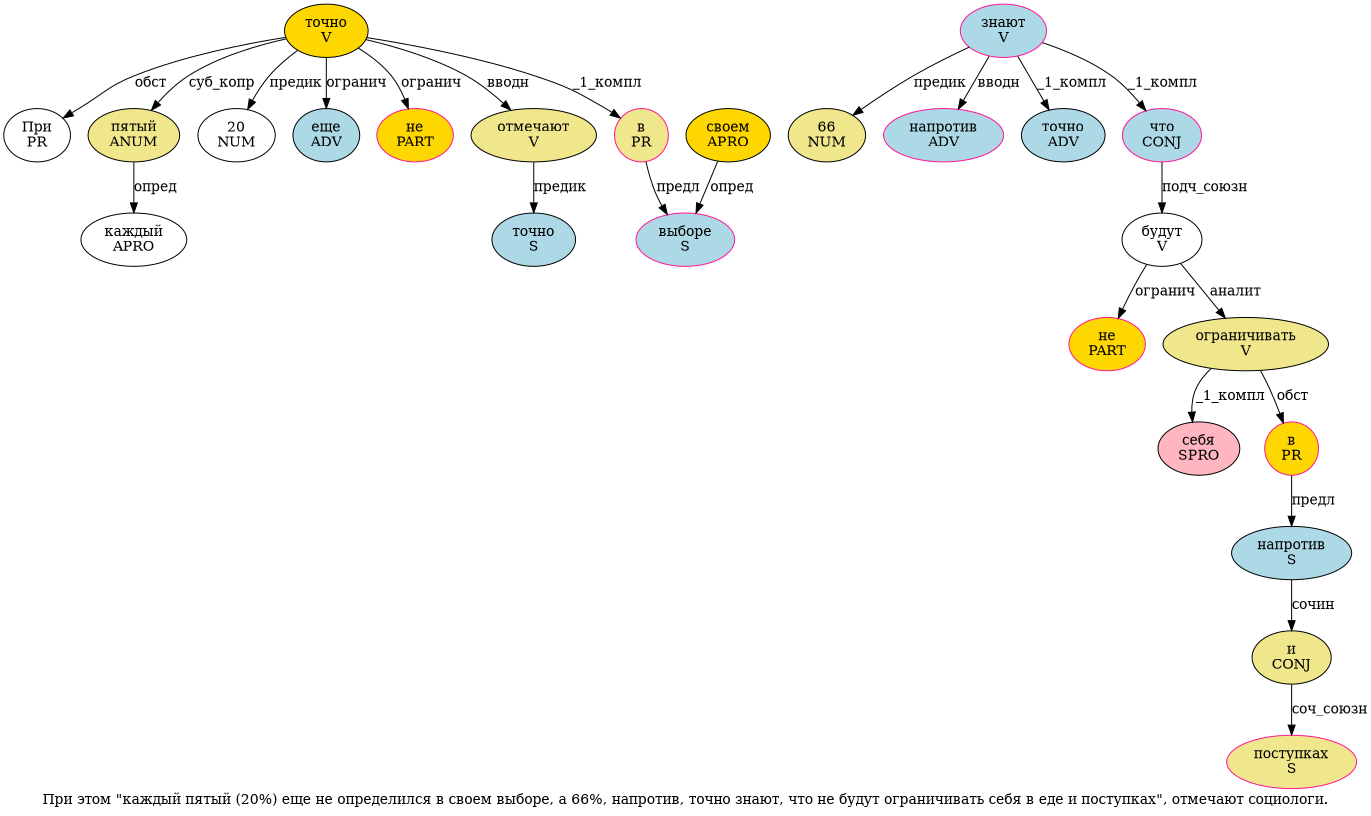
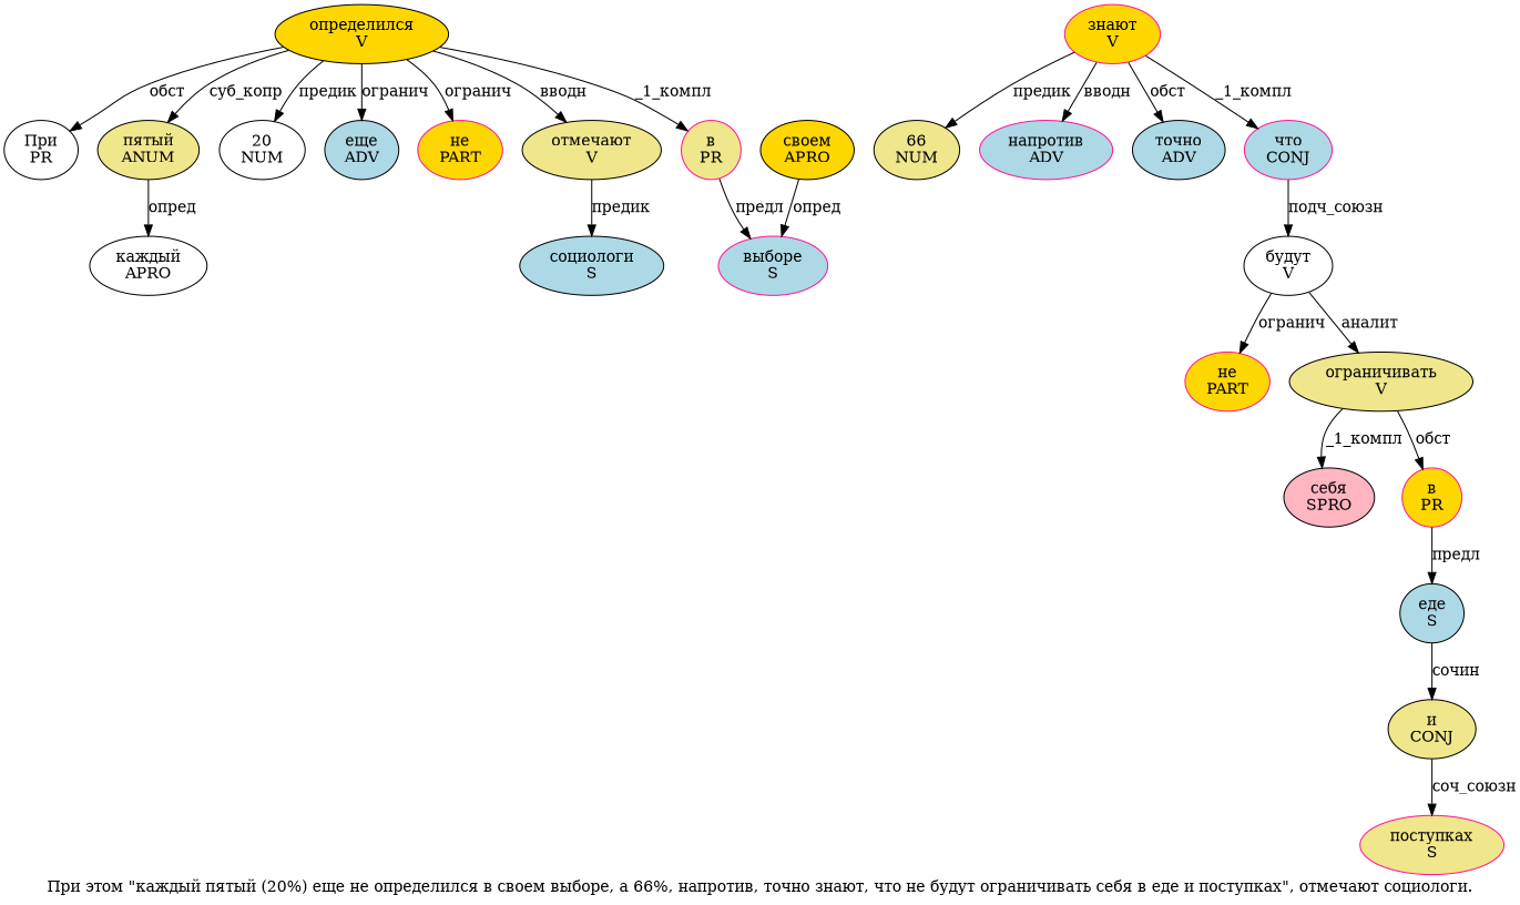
  digraph {
    label="При этом \"каждый пятый (20%) еще не определился в своем выборе, а 66%, напротив, точно знают, что не будут ограничивать себя в еде и поступках\", отмечают социологи."
    node [color=black fillcolor=khaki penwidth=1 shape=ellipse style=filled]
    n1 [fillcolor=white label="При\nPR"]
    n2 [fillcolor=white label="каждый\nAPRO"]
    n3 [label="пятый\nANUM"]
    n4 [fillcolor=white label="20\nNUM"]
    n5 [fillcolor=lightblue label="еще\nADV"]
    n6 [color=deeppink fillcolor=gold label="не\nPART"]
-   n7 [fillcolor=gold label="точно\nV"]
+   n7 [fillcolor=gold label="определился\nV"]
    n8 [color=deeppink label="в\nPR"]
    n9 [label="отмечают\nV"]
    n10 [color=deeppink fillcolor=lightblue label="выборе\nS"]
-   n11 [fillcolor=lightblue label="точно\nS"]
+   n11 [fillcolor=lightblue label="социологи\nS"]
    n12 [fillcolor=gold label="своем\nAPRO"]
-   n13 [color=deeppink fillcolor=lightblue label="знают\nV"]
+   n13 [color=deeppink fillcolor=gold label="знают\nV"]
    n14 [label="66\nNUM"]
    n15 [color=deeppink fillcolor=lightblue label="напротив\nADV"]
    n16 [fillcolor=lightblue label="точно\nADV"]
    n17 [color=deeppink fillcolor=lightblue label="что\nCONJ"]
    n18 [fillcolor=white label="будут\nV"]
    n19 [color=deeppink fillcolor=gold label="не\nPART"]
    n20 [label="ограничивать\nV"]
    n21 [fillcolor=lightpink label="себя\nSPRO"]
    n22 [color=deeppink fillcolor=gold label="в\nPR"]
-   n23 [fillcolor=lightblue label="напротив\nS"]
+   n23 [fillcolor=lightblue label="еде\nS"]
    n24 [label="и\nCONJ"]
    n25 [color=deeppink label="поступках\nS"]
    n3 -> n2 [label="опред"]
    n7 -> n1 [label="обст"]
    n7 -> n3 [label="суб_копр"]
    n7 -> n4 [label="предик"]
    n7 -> n5 [label="огранич"]
    n7 -> n6 [label="огранич"]
    n7 -> n8 [label="_1_компл"]
    n7 -> n9 [label="вводн"]
    n8 -> n10 [label="предл"]
    n9 -> n11 [label="предик"]
    n12 -> n10 [label="опред"]
    n13 -> n14 [label="предик"]
    n13 -> n15 [label="вводн"]
-   n13 -> n16 [label="_1_компл"]
+   n13 -> n16 [label="обст"]
    n13 -> n17 [label="_1_компл"]
    n17 -> n18 [label="подч_союзн"]
    n18 -> n19 [label="огранич"]
    n18 -> n20 [label="аналит"]
    n20 -> n21 [label="_1_компл"]
    n20 -> n22 [label="обст"]
    n22 -> n23 [label="предл"]
    n23 -> n24 [label="сочин"]
    n24 -> n25 [label="соч_союзн"]
  }
